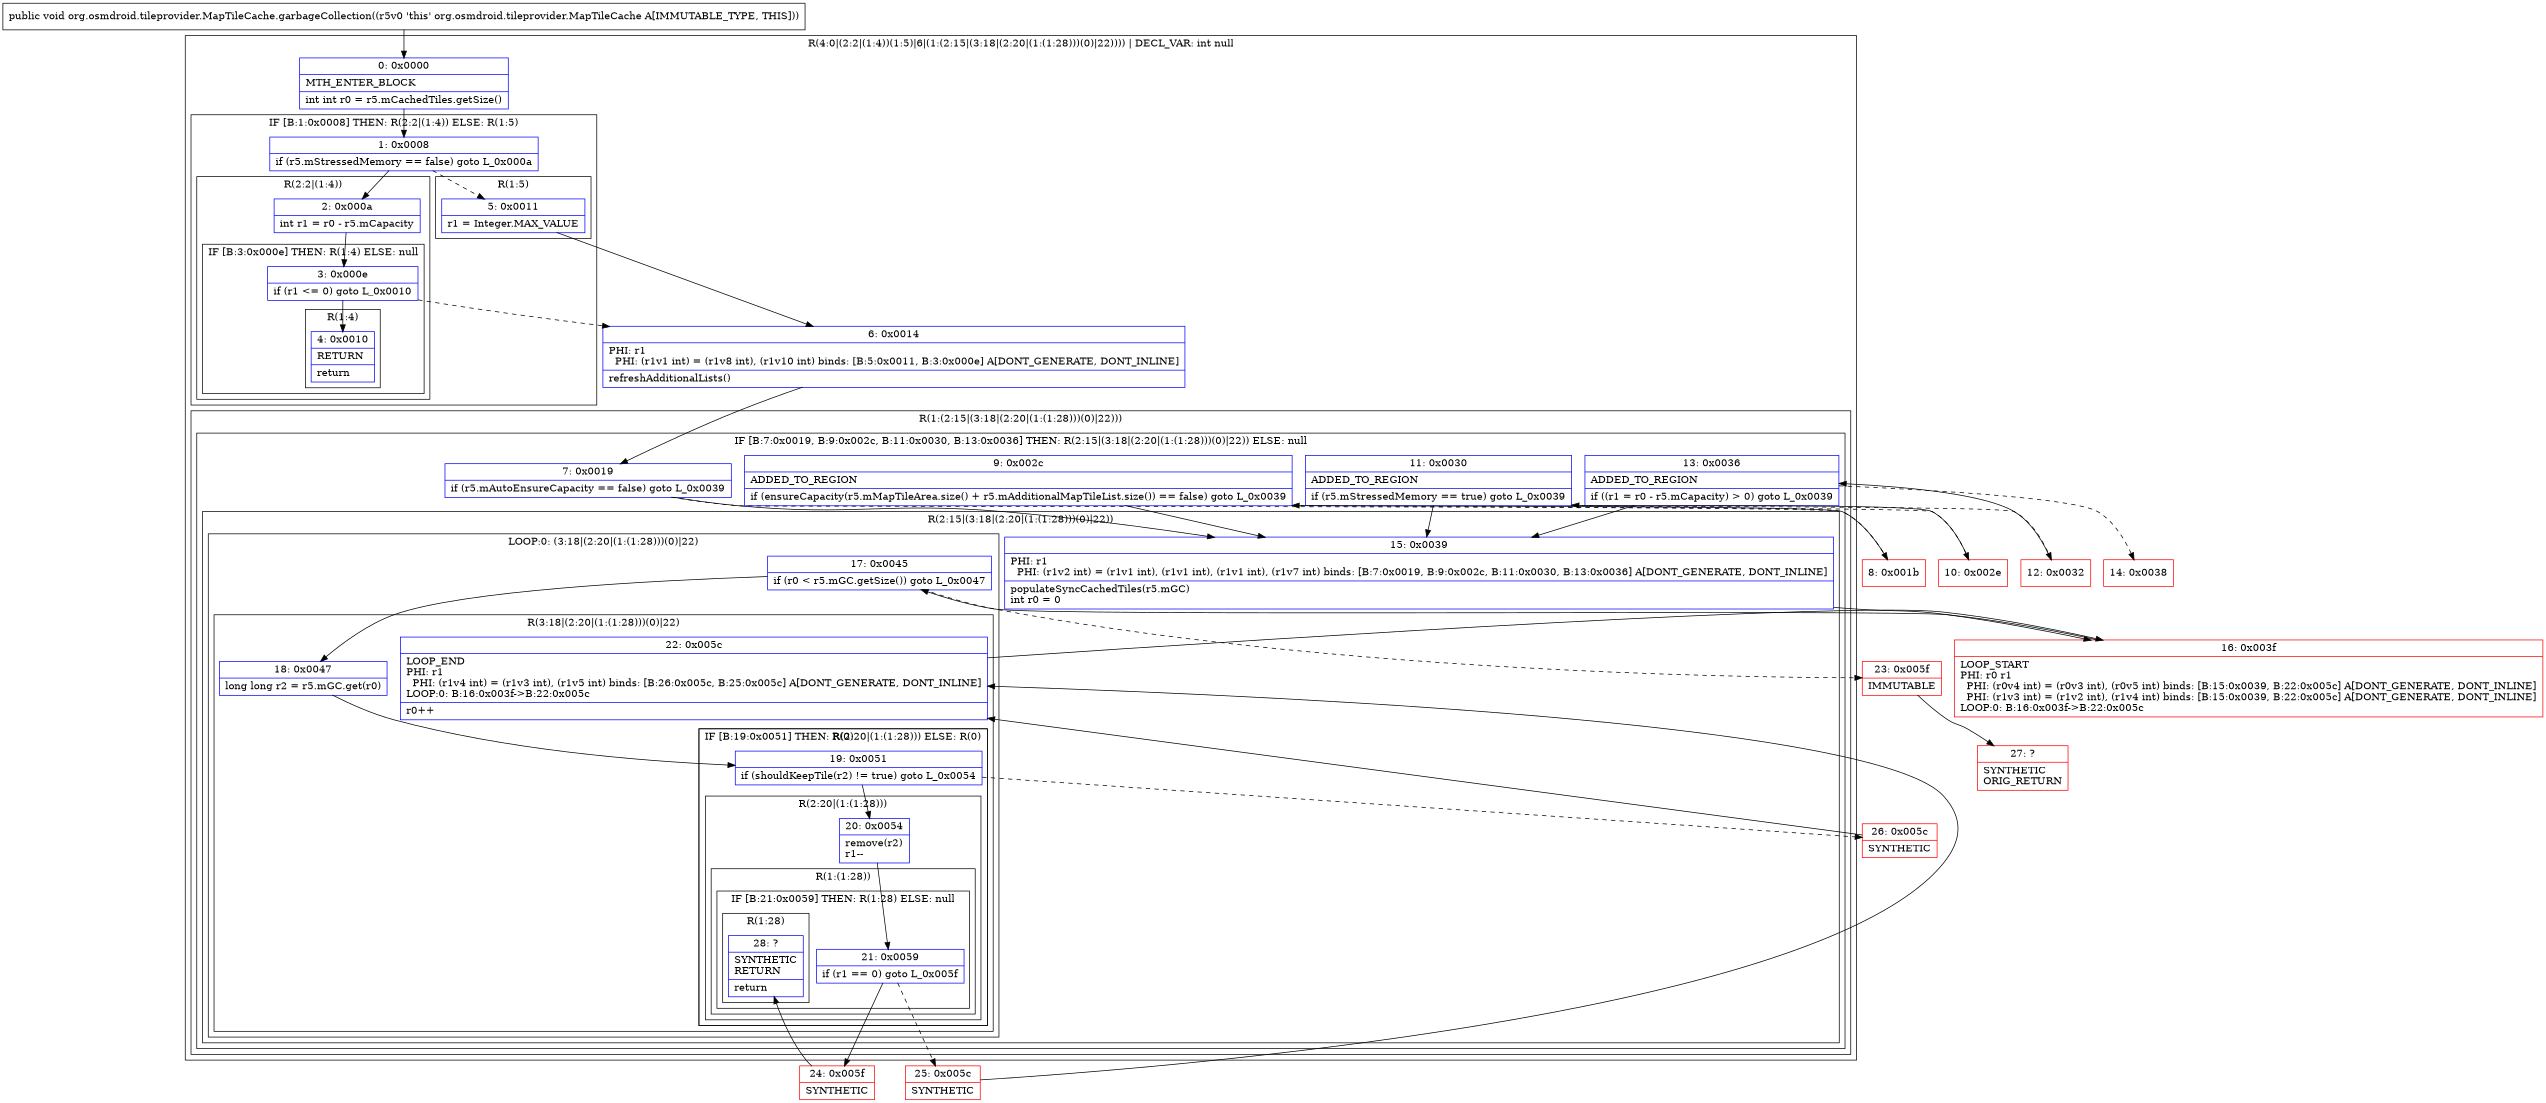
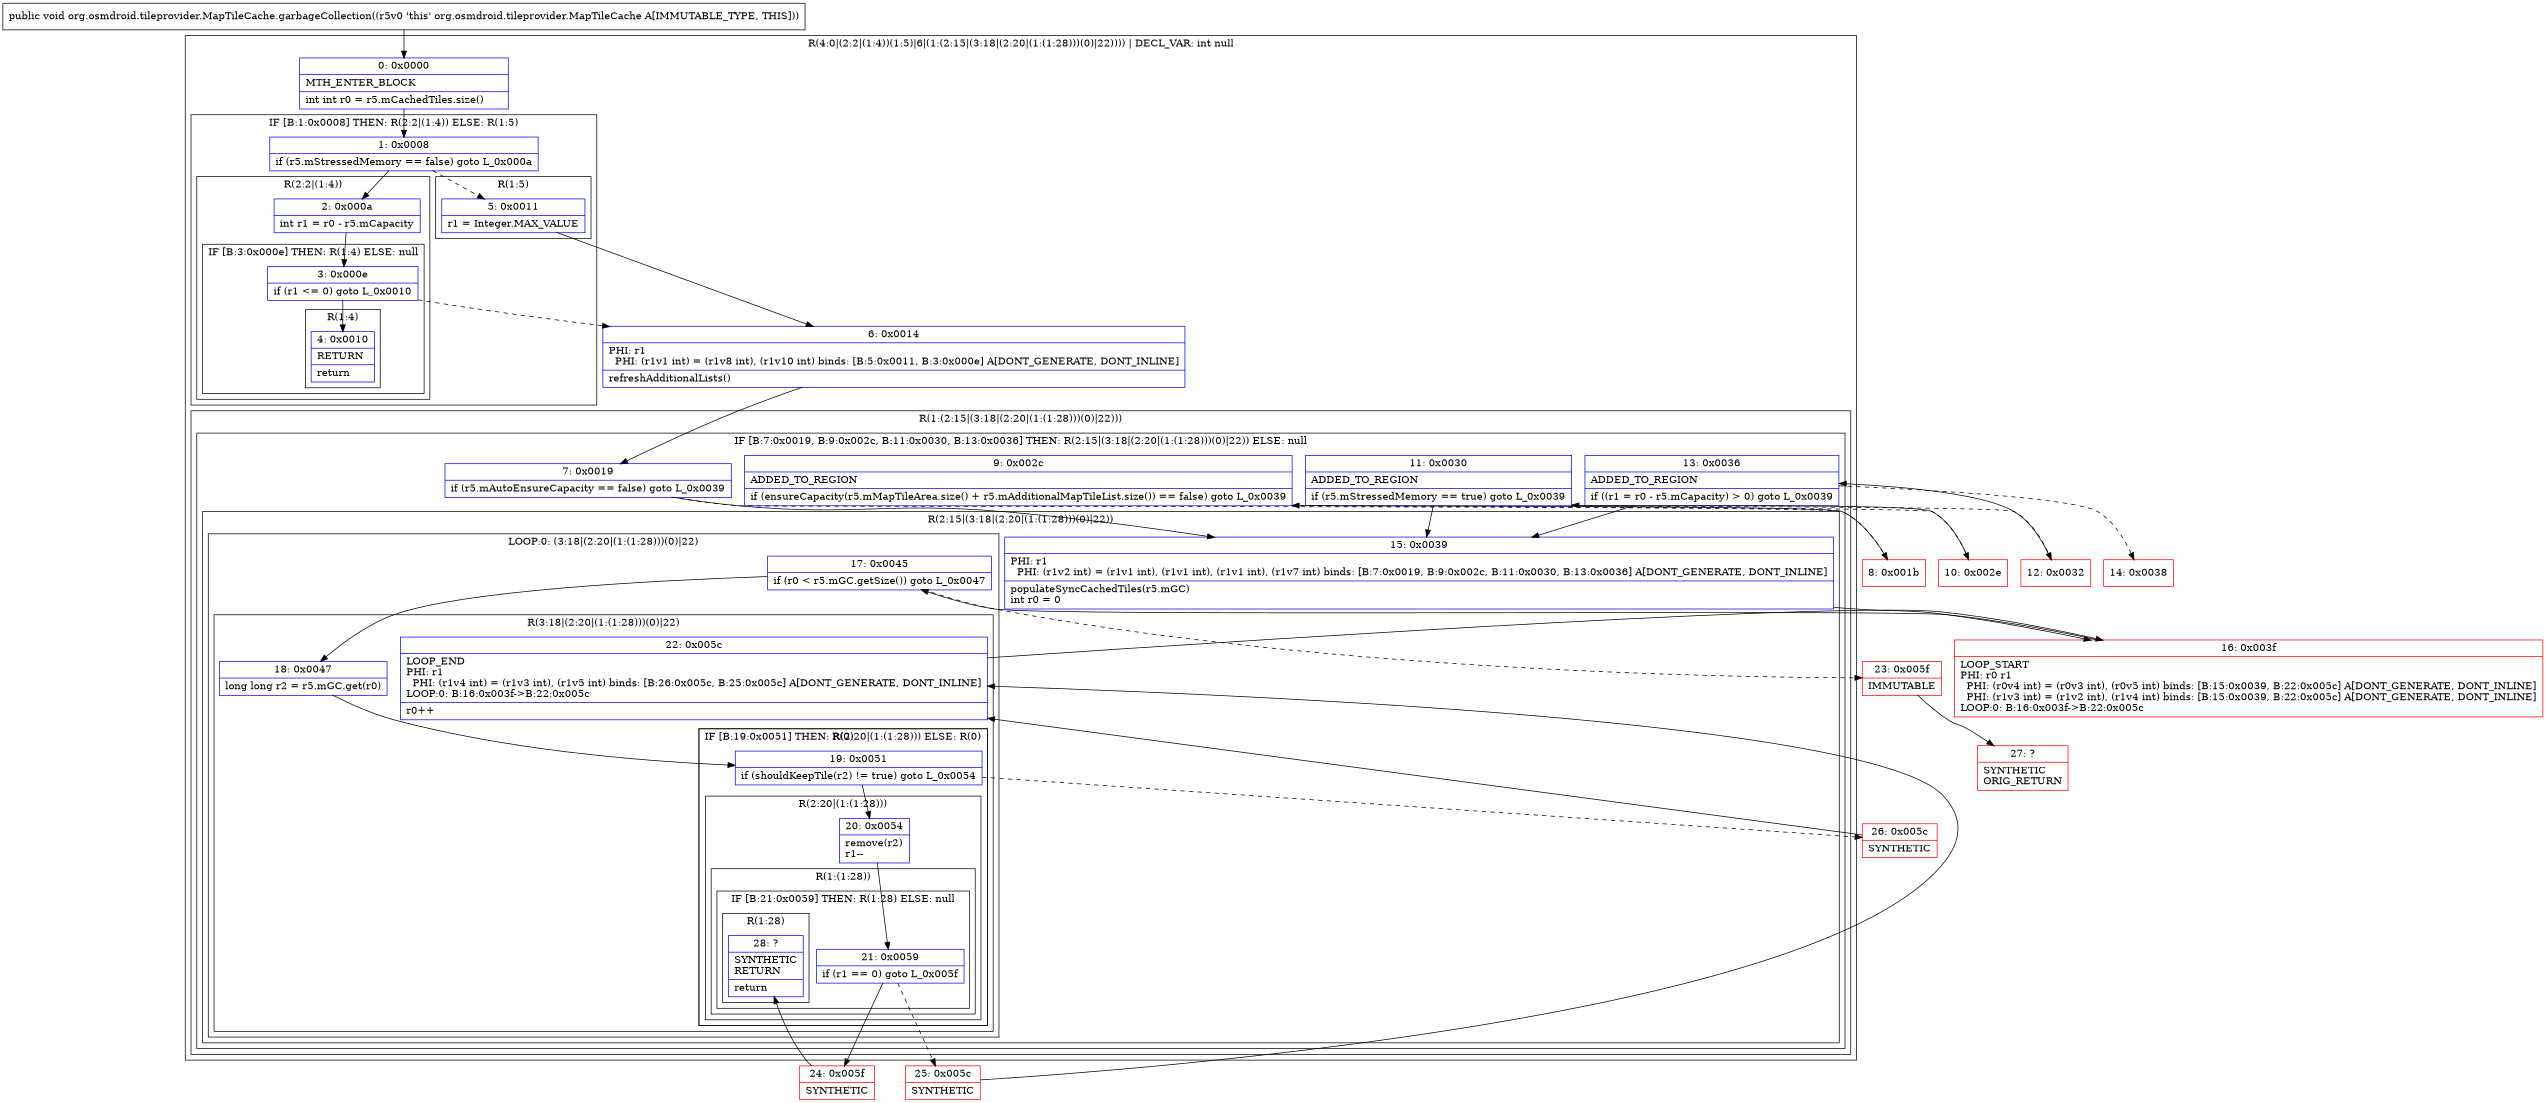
  digraph {
    node [color=blue shape=record]
    n1 [label="{4\:\ 0x0010|RETURN\l|return\l}"]
    n2 [label="{3\:\ 0x000e|if (r1 \<= 0) goto L_0x0010\l}"]
    n3 [label="{2\:\ 0x000a|int r1 = r0 \- r5.mCapacity\l}"]
    n4 [label="{5\:\ 0x0011|r1 = Integer.MAX_VALUE\l}"]
    n5 [label="{1\:\ 0x0008|if (r5.mStressedMemory == false) goto L_0x000a\l}"]
    n6 [label="{28\:\ ?|SYNTHETIC\lRETURN\l|return\l}"]
    n7 [label="{21\:\ 0x0059|if (r1 == 0) goto L_0x005f\l}"]
    n8 [label="{20\:\ 0x0054|remove(r2)\lr1\-\-\l}"]
    n9 [label="{19\:\ 0x0051|if (shouldKeepTile(r2) != true) goto L_0x0054\l}"]
    n10 [label="{18\:\ 0x0047|long long r2 = r5.mGC.get(r0)\l}"]
    n11 [label="{22\:\ 0x005c|LOOP_END\lPHI: r1 \l  PHI: (r1v4 int) = (r1v3 int), (r1v5 int) binds: [B:26:0x005c, B:25:0x005c] A[DONT_GENERATE, DONT_INLINE]\lLOOP:0: B:16:0x003f\-\>B:22:0x005c\l|r0++\l}"]
    n12 [label="{17\:\ 0x0045|if (r0 \< r5.mGC.getSize()) goto L_0x0047\l}"]
    n13 [label="{15\:\ 0x0039|PHI: r1 \l  PHI: (r1v2 int) = (r1v1 int), (r1v1 int), (r1v1 int), (r1v7 int) binds: [B:7:0x0019, B:9:0x002c, B:11:0x0030, B:13:0x0036] A[DONT_GENERATE, DONT_INLINE]\l|populateSyncCachedTiles(r5.mGC)\lint r0 = 0\l}"]
    n14 [label="{7\:\ 0x0019|if (r5.mAutoEnsureCapacity == false) goto L_0x0039\l}"]
    n15 [label="{9\:\ 0x002c|ADDED_TO_REGION\l|if (ensureCapacity(r5.mMapTileArea.size() + r5.mAdditionalMapTileList.size()) == false) goto L_0x0039\l}"]
    n16 [label="{11\:\ 0x0030|ADDED_TO_REGION\l|if (r5.mStressedMemory == true) goto L_0x0039\l}"]
    n17 [label="{13\:\ 0x0036|ADDED_TO_REGION\l|if ((r1 = r0 \- r5.mCapacity) \> 0) goto L_0x0039\l}"]
-   n18 [label="{0\:\ 0x0000|MTH_ENTER_BLOCK\l|int int r0 = r5.mCachedTiles.getSize()\l}"]
+   n18 [label="{0\:\ 0x0000|MTH_ENTER_BLOCK\l|int int r0 = r5.mCachedTiles.size()\l}"]
    n19 [label="{6\:\ 0x0014|PHI: r1 \l  PHI: (r1v1 int) = (r1v8 int), (r1v10 int) binds: [B:5:0x0011, B:3:0x000e] A[DONT_GENERATE, DONT_INLINE]\l|refreshAdditionalLists()\l}"]
    n20 [color=red label="{24\:\ 0x005f|SYNTHETIC\l}"]
    n21 [color=red label="{25\:\ 0x005c|SYNTHETIC\l}"]
    n22 [color=red label="{26\:\ 0x005c|SYNTHETIC\l}"]
    n23 [color=red label="{16\:\ 0x003f|LOOP_START\lPHI: r0 r1 \l  PHI: (r0v4 int) = (r0v3 int), (r0v5 int) binds: [B:15:0x0039, B:22:0x005c] A[DONT_GENERATE, DONT_INLINE]\l  PHI: (r1v3 int) = (r1v2 int), (r1v4 int) binds: [B:15:0x0039, B:22:0x005c] A[DONT_GENERATE, DONT_INLINE]\lLOOP:0: B:16:0x003f\-\>B:22:0x005c\l}"]
    n24 [color=red label="{23\:\ 0x005f|IMMUTABLE\l}"]
    n25 [color=red label="{8\:\ 0x001b}"]
    n26 [color=red label="{10\:\ 0x002e}"]
    n27 [color=red label="{12\:\ 0x0032}"]
    n28 [color=red label="{14\:\ 0x0038}"]
    n29 [color=red label="{27\:\ ?|SYNTHETIC\lORIG_RETURN\l}"]
    n30 [label="{public void org.osmdroid.tileprovider.MapTileCache.garbageCollection((r5v0 'this' org.osmdroid.tileprovider.MapTileCache A[IMMUTABLE_TYPE, THIS])) }" color=""]
    subgraph cluster_1 {
      label="R(4:0|(2:2|(1:4))(1:5)|6|(1:(2:15|(3:18|(2:20|(1:(1:28)))(0)|22)))) | DECL_VAR: int null\l"
      n18
      n19
      subgraph cluster_2 {
        label="IF [B:1:0x0008] THEN: R(2:2|(1:4)) ELSE: R(1:5)"
        n5
        subgraph cluster_3 {
          label="R(2:2|(1:4))"
          n3
          subgraph cluster_4 {
            label="IF [B:3:0x000e] THEN: R(1:4) ELSE: null"
            n2
            subgraph cluster_5 {
              label="R(1:4)"
              n1
            }
          }
        }
        subgraph cluster_6 {
          label="R(1:5)"
          n4
        }
      }
      subgraph cluster_7 {
        label="R(1:(2:15|(3:18|(2:20|(1:(1:28)))(0)|22)))"
        subgraph cluster_8 {
          label="IF [B:7:0x0019, B:9:0x002c, B:11:0x0030, B:13:0x0036] THEN: R(2:15|(3:18|(2:20|(1:(1:28)))(0)|22)) ELSE: null"
          n14
          n15
          n16
          n17
          subgraph cluster_9 {
            label="R(2:15|(3:18|(2:20|(1:(1:28)))(0)|22))"
            n13
            subgraph cluster_10 {
              label="LOOP:0: (3:18|(2:20|(1:(1:28)))(0)|22)"
              n12
              subgraph cluster_11 {
                label="R(3:18|(2:20|(1:(1:28)))(0)|22)"
                n10
                n11
                subgraph cluster_12 {
                  label="IF [B:19:0x0051] THEN: R(2:20|(1:(1:28))) ELSE: R(0)"
                  n9
                  subgraph cluster_13 {
                    label="R(2:20|(1:(1:28)))"
                    n8
                    subgraph cluster_14 {
                      label="R(1:(1:28))"
                      subgraph cluster_15 {
                        label="IF [B:21:0x0059] THEN: R(1:28) ELSE: null"
                        n7
                        subgraph cluster_16 {
                          label="R(1:28)"
                          n6
                        }
                      }
                    }
                  }
                  subgraph cluster_17 {
                    label="R(0)"
                  }
                }
              }
            }
          }
        }
      }
    }
    n2 -> n1
    n2 -> n19 [style=dashed]
    n3 -> n2
    n4 -> n19
    n5 -> n3
    n5 -> n4 [style=dashed]
    n7 -> n20
    n7 -> n21 [style=dashed]
    n8 -> n7
    n9 -> n8
    n9 -> n22 [style=dashed]
    n10 -> n9
    n11 -> n23
    n12 -> n10
    n12 -> n24 [style=dashed]
    n13 -> n23
    n14 -> n13
    n14 -> n25 [style=dashed]
-   n15 -> n13
    n15 -> n26 [style=dashed]
    n16 -> n13
    n16 -> n27 [style=dashed]
    n17 -> n13
    n17 -> n28 [style=dashed]
    n18 -> n5
    n19 -> n14
    n20 -> n6
    n21 -> n11
    n22 -> n11
    n23 -> n12
    n24 -> n29
    n25 -> n15
    n26 -> n16
    n27 -> n17
    n30 -> n18
  }
